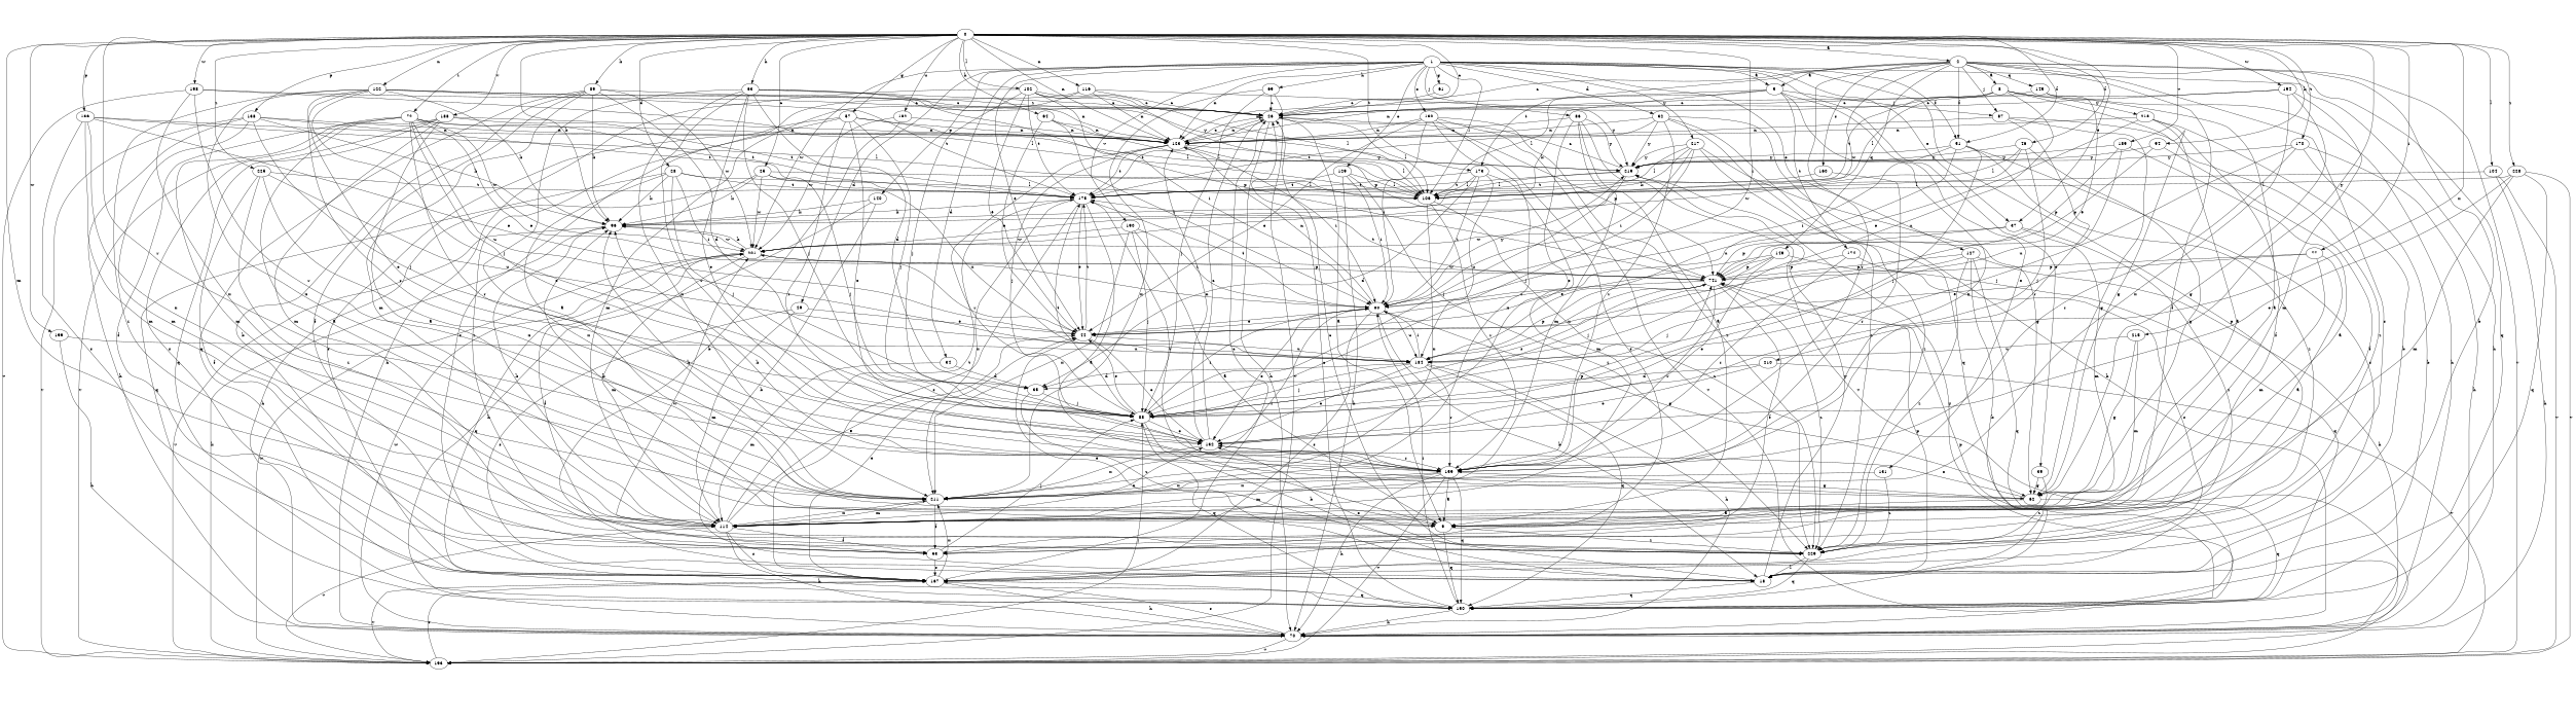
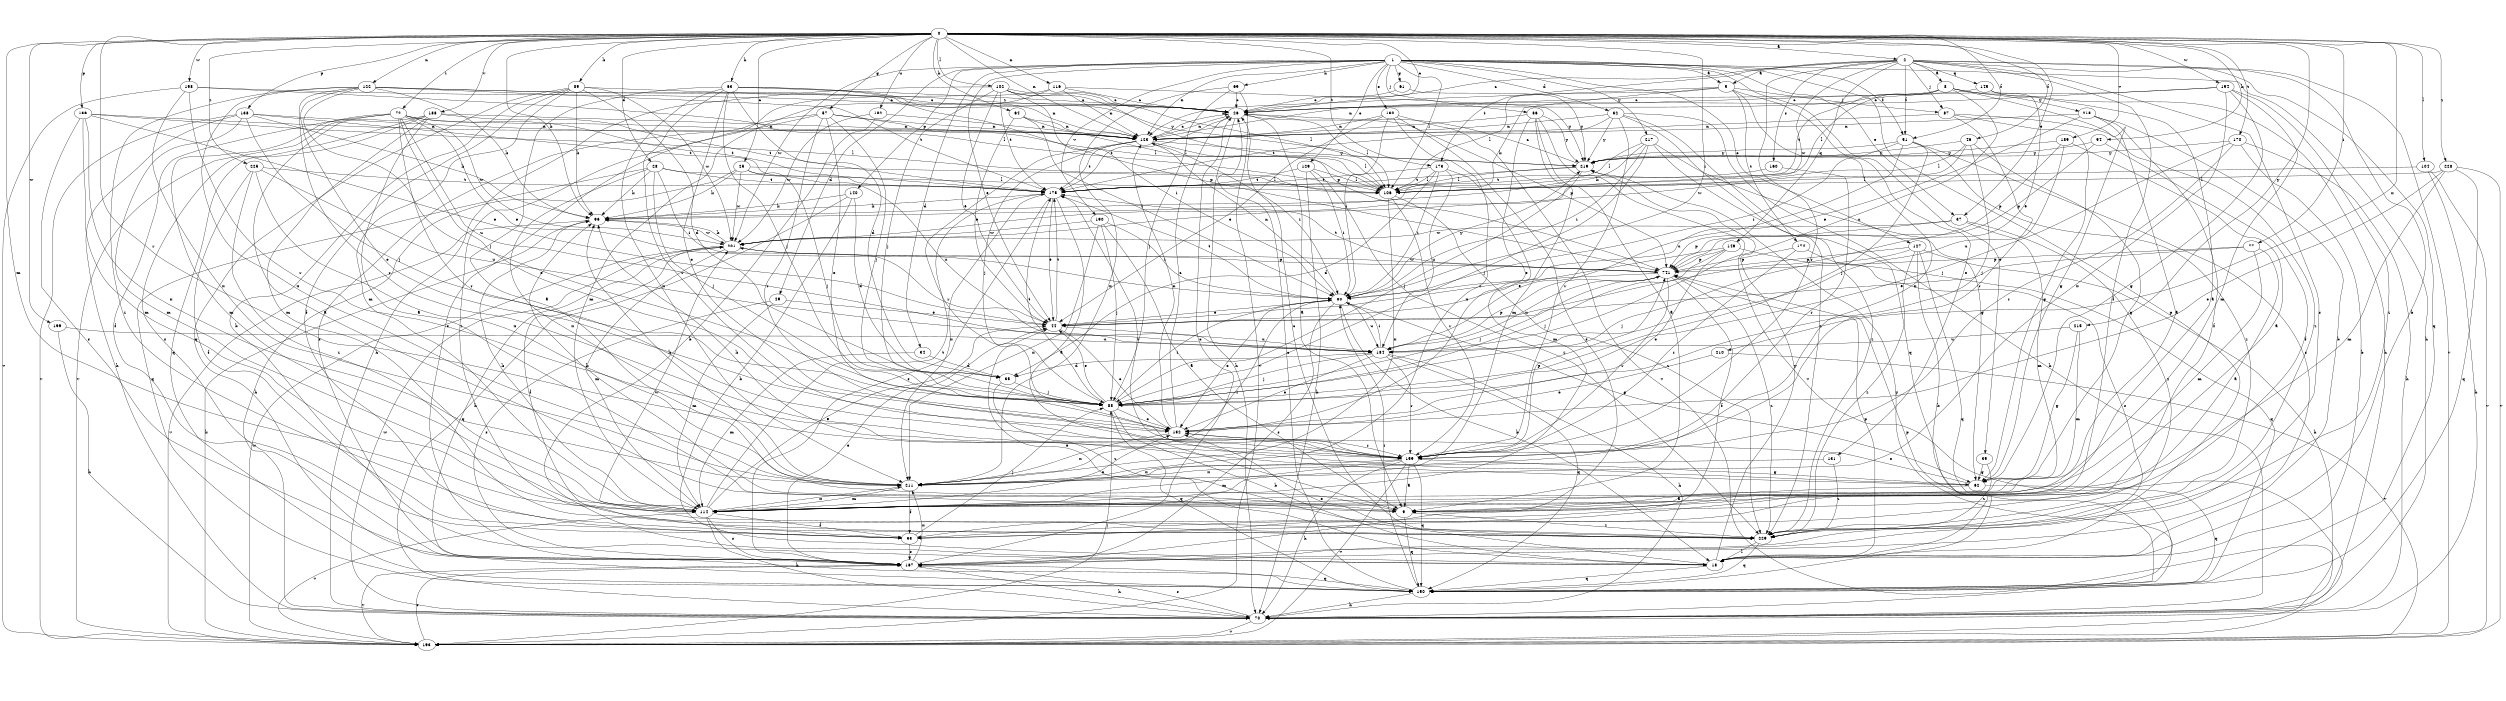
  strict digraph {
    0
    2
    25
    26
    28
    37
    46
    51
    57
    63
    64
    72
    77
    80
    89
    94
    96
    102
    104
    114
    116
    122
    123
    136
    138
    159
    170
    173
    182
    188
    189
    194
    198
    199
    210
    215
    225
    228
    5
    18
    201
    n42 [label=8]
    53
    87
    145
    149
    150
    160
    167
    193
    70
    106
    184
    88
    175
    9
    n57 [label=741]
    211
    229
    62
    219
    132
    35
    44
    1
    29
    32
    34
    39
    61
    69
    86
    127
    129
    130
    140
    190
    217
    131
    174
    218
    0 -> 2 [label=a]
    0 -> 25 [label=c]
    0 -> 26 [label=c]
    0 -> 28 [label=d]
    0 -> 37 [label=e]
    0 -> 46 [label=f]
    0 -> 51 [label=f]
    0 -> 57 [label=g]
    0 -> 63 [label=h]
    0 -> 64 [label=h]
    0 -> 72 [label=i]
    0 -> 77 [label=i]
    0 -> 80 [label=i]
    0 -> 89 [label=k]
    0 -> 94 [label=k]
    0 -> 96 [label=k]
    0 -> 102 [label=l]
    0 -> 104 [label=l]
    0 -> 114 [label=m]
    0 -> 116 [label=n]
    0 -> 122 [label=n]
    0 -> 123 [label=n]
    0 -> 136 [label=p]
    0 -> 138 [label=p]
    0 -> 159 [label=r]
    0 -> 170 [label=t]
    0 -> 173 [label=t]
    0 -> 182 [label=u]
    0 -> 188 [label=v]
    0 -> 189 [label=v]
    0 -> 194 [label=w]
    0 -> 198 [label=w]
    0 -> 199 [label=w]
    0 -> 210 [label=x]
    0 -> 215 [label=y]
    0 -> 225 [label=z]
    0 -> 228 [label=z]
    2 -> 26 [label=c]
    2 -> 51 [label=f]
    2 -> 159 [label=r]
    2 -> 173 [label=t]
    2 -> 5 [label=a]
    2 -> 18 [label=b]
    2 -> 201 [label=w]
    2 -> n42 [label=a]
    2 -> 53 [label=f]
    2 -> 87 [label=j]
    2 -> 145 [label=q]
    2 -> 149 [label=q]
    2 -> 150 [label=q]
    2 -> 160 [label=s]
    2 -> 167 [label=s]
    2 -> 193 [label=v]
    25 -> 96 [label=k]
    25 -> 201 [label=w]
    25 -> 70 [label=h]
    25 -> 106 [label=l]
    25 -> 184 [label=u]
    25 -> 88 [label=j]
    26 -> 123 [label=n]
    26 -> 70 [label=h]
    26 -> 106 [label=l]
    26 -> 175 [label=t]
    26 -> 9 [label=a]
    26 -> n57 [label=p]
    28 -> 80 [label=i]
    28 -> 96 [label=k]
    28 -> 150 [label=q]
    28 -> 106 [label=l]
    28 -> 88 [label=j]
    28 -> 175 [label=t]
    28 -> 211 [label=x]
    37 -> 114 [label=m]
    37 -> 201 [label=w]
    37 -> n57 [label=p]
    37 -> 229 [label=z]
    46 -> 201 [label=w]
    46 -> 106 [label=l]
    46 -> 88 [label=j]
    46 -> 62 [label=g]
    46 -> 219 [label=y]
    51 -> 80 [label=i]
    51 -> 167 [label=s]
    51 -> 184 [label=u]
    51 -> 88 [label=j]
    51 -> 229 [label=z]
    51 -> 219 [label=y]
    57 -> 123 [label=n]
    57 -> 159 [label=r]
    57 -> 167 [label=s]
    57 -> 106 [label=l]
    57 -> 88 [label=j]
    57 -> 229 [label=z]
    57 -> 132 [label=o]
    63 -> 26 [label=c]
    63 -> 123 [label=n]
    63 -> 159 [label=r]
    63 -> 88 [label=j]
    63 -> 9 [label=a]
    63 -> n57 [label=p]
    63 -> 211 [label=x]
    63 -> 132 [label=o]
    63 -> 35 [label=d]
    64 -> 80 [label=i]
    64 -> 123 [label=n]
    64 -> 106 [label=l]
    64 -> 44 [label=e]
    72 -> 114 [label=m]
    72 -> 123 [label=n]
    72 -> 159 [label=r]
    72 -> 201 [label=w]
    72 -> 53 [label=f]
    72 -> 184 [label=u]
    72 -> 175 [label=t]
    72 -> 9 [label=a]
    72 -> 132 [label=o]
    72 -> 44 [label=e]
    77 -> 114 [label=m]
    77 -> 9 [label=a]
    77 -> n57 [label=p]
    77 -> 44 [label=e]
    80 -> 123 [label=n]
    80 -> 18 [label=b]
    80 -> 167 [label=s]
    80 -> 184 [label=u]
    80 -> 175 [label=t]
    80 -> 62 [label=g]
    80 -> 219 [label=y]
    80 -> 132 [label=o]
    80 -> 44 [label=e]
    89 -> 26 [label=z]
    89 -> 96 [label=k]
    89 -> 114 [label=m]
    89 -> 18 [label=b]
    89 -> 201 [label=w]
    89 -> 53 [label=f]
    89 -> 150 [label=q]
    89 -> 35 [label=d]
    94 -> 53 [label=f]
    94 -> n57 [label=p]
    94 -> 219 [label=y]
    96 -> 201 [label=w]
    96 -> 193 [label=v]
    102 -> 26 [label=c]
    102 -> 80 [label=i]
    102 -> 70 [label=h]
    102 -> 106 [label=l]
    102 -> 88 [label=j]
    102 -> 175 [label=t]
    102 -> n57 [label=p]
    102 -> 44 [label=e]
    104 -> 193 [label=v]
    104 -> 70 [label=h]
    104 -> 106 [label=l]
    114 -> 96 [label=k]
    114 -> 53 [label=f]
    114 -> 167 [label=s]
    114 -> 193 [label=v]
    114 -> 70 [label=h]
    114 -> 175 [label=t]
    114 -> 211 [label=x]
    114 -> 132 [label=o]
    114 -> 44 [label=e]
    116 -> 26 [label=c]
    116 -> 114 [label=m]
    116 -> 123 [label=n]
    116 -> 167 [label=s]
    116 -> 219 [label=y]
    122 -> 26 [label=c]
    122 -> 96 [label=k]
    122 -> 159 [label=r]
    122 -> 88 [label=j]
    122 -> 175 [label=t]
    122 -> 211 [label=x]
    122 -> 229 [label=z]
    122 -> 219 [label=y]
    122 -> 132 [label=o]
    123 -> 26 [label=c]
    123 -> 80 [label=i]
    123 -> 159 [label=r]
    123 -> 106 [label=l]
    123 -> 88 [label=j]
    123 -> 175 [label=t]
    123 -> 219 [label=y]
    136 -> 114 [label=m]
    136 -> 123 [label=n]
    136 -> 167 [label=s]
    136 -> 106 [label=l]
    136 -> 211 [label=x]
    136 -> 44 [label=e]
    138 -> 96 [label=k]
    138 -> 114 [label=m]
    138 -> 123 [label=n]
    138 -> 193 [label=v]
    138 -> 70 [label=h]
    138 -> 88 [label=j]
    138 -> 175 [label=t]
    159 -> 114 [label=m]
    159 -> 150 [label=q]
    159 -> 193 [label=v]
    159 -> 70 [label=h]
    159 -> 9 [label=a]
    159 -> n57 [label=p]
    159 -> 211 [label=x]
    159 -> 62 [label=g]
    170 -> 159 [label=r]
    170 -> 18 [label=b]
    170 -> 70 [label=h]
    170 -> 88 [label=j]
    170 -> 219 [label=y]
    173 -> 80 [label=i]
    173 -> 114 [label=m]
    173 -> 106 [label=l]
    173 -> 184 [label=u]
    173 -> 175 [label=t]
    173 -> 35 [label=d]
    182 -> 123 [label=n]
    182 -> 18 [label=b]
    182 -> 201 [label=w]
    188 -> 114 [label=m]
    188 -> 123 [label=n]
    188 -> 150 [label=q]
    188 -> 167 [label=s]
    188 -> 193 [label=v]
    188 -> 175 [label=t]
    188 -> 9 [label=a]
    189 -> 184 [label=u]
    189 -> 9 [label=a]
    189 -> n57 [label=p]
    189 -> 219 [label=y]
    194 -> 26 [label=c]
    194 -> 114 [label=m]
    194 -> 123 [label=n]
    194 -> 211 [label=x]
    194 -> 62 [label=g]
    198 -> 26 [label=c]
    198 -> 159 [label=r]
    198 -> 193 [label=v]
    198 -> 106 [label=l]
    198 -> 211 [label=x]
    199 -> 70 [label=h]
    199 -> 184 [label=u]
    210 -> 193 [label=v]
    210 -> 132 [label=o]
-   210 -> 35 [label=d]
+   140 -> 35 [label=d]
    215 -> 114 [label=m]
    215 -> 184 [label=u]
    215 -> 62 [label=g]
    225 -> 53 [label=f]
    225 -> 184 [label=u]
    225 -> 175 [label=t]
    225 -> 211 [label=x]
    225 -> 229 [label=z]
    228 -> 114 [label=m]
    228 -> 150 [label=q]
    228 -> 193 [label=v]
    228 -> 106 [label=l]
    228 -> 132 [label=o]
    5 -> 96 [label=k]
    5 -> 123 [label=n]
    5 -> 87 [label=j]
    5 -> 106 [label=l]
    5 -> 211 [label=x]
    5 -> 131 [label=o]
    5 -> 174 [label=t]
    18 -> 150 [label=q]
    18 -> n57 [label=p]
    18 -> 219 [label=y]
    18 -> 132 [label=o]
    18 -> 44 [label=e]
    201 -> 96 [label=k]
    201 -> 114 [label=m]
    201 -> 53 [label=f]
    201 -> 150 [label=q]
    201 -> n57 [label=p]
    n42 -> 26 [label=c]
    n42 -> 70 [label=h]
    n42 -> 106 [label=l]
    n42 -> 184 [label=u]
    n42 -> 175 [label=t]
    n42 -> 62 [label=g]
    n42 -> 218 [label=y]
    53 -> 167 [label=s]
    53 -> 88 [label=j]
    87 -> 123 [label=n]
    87 -> 159 [label=r]
    87 -> 229 [label=z]
    87 -> 62 [label=g]
    145 -> 26 [label=c]
    145 -> 9 [label=a]
    145 -> 44 [label=e]
    149 -> 167 [label=s]
    149 -> 88 [label=j]
    149 -> n57 [label=p]
    149 -> 132 [label=o]
    149 -> 44 [label=e]
    150 -> 26 [label=c]
    150 -> 80 [label=i]
    150 -> 70 [label=h]
    150 -> n57 [label=p]
    160 -> 159 [label=r]
    160 -> 175 [label=t]
    167 -> 26 [label=c]
    167 -> 150 [label=q]
    167 -> 193 [label=v]
    167 -> 70 [label=h]
    167 -> 211 [label=x]
    167 -> 44 [label=e]
    193 -> 96 [label=k]
    193 -> 201 [label=w]
    193 -> 167 [label=s]
    193 -> 88 [label=j]
    70 -> 201 [label=w]
    70 -> 167 [label=s]
    70 -> 193 [label=v]
    70 -> 219 [label=y]
    106 -> 159 [label=r]
    106 -> 211 [label=x]
    106 -> 229 [label=z]
    184 -> 80 [label=i]
    184 -> 159 [label=r]
    184 -> 150 [label=q]
    184 -> 70 [label=h]
    184 -> 88 [label=j]
    184 -> n57 [label=p]
    184 -> 132 [label=o]
    184 -> 35 [label=d]
    88 -> 80 [label=i]
    88 -> 18 [label=b]
    88 -> 150 [label=q]
    88 -> 175 [label=t]
    88 -> 132 [label=o]
    88 -> 44 [label=e]
    175 -> 96 [label=k]
    175 -> 167 [label=s]
    175 -> 9 [label=a]
    175 -> 211 [label=x]
    175 -> 44 [label=e]
    9 -> 96 [label=k]
    9 -> 150 [label=q]
    9 -> 229 [label=z]
    n57 -> 80 [label=i]
    n57 -> 159 [label=r]
    n57 -> 201 [label=w]
    n57 -> 53 [label=f]
    n57 -> 184 [label=u]
-   n57 -> 88 [label=s]
+   n57 -> 88 [label=j]
    n57 -> 175 [label=t]
    n57 -> 229 [label=z]
    211 -> 80 [label=i]
    211 -> 96 [label=k]
    211 -> 114 [label=m]
    211 -> 53 [label=f]
    229 -> 26 [label=c]
    229 -> 18 [label=l]
    229 -> 201 [label=w]
    229 -> 150 [label=q]
    62 -> 96 [label=k]
    62 -> 150 [label=q]
    62 -> 175 [label=t]
    62 -> 9 [label=a]
    62 -> 132 [label=o]
    219 -> 26 [label=c]
    219 -> 106 [label=l]
    219 -> 88 [label=j]
    219 -> 175 [label=t]
    132 -> 26 [label=c]
    132 -> 123 [label=n]
    132 -> 159 [label=r]
    132 -> 211 [label=x]
    35 -> 88 [label=j]
    35 -> 229 [label=z]
    44 -> 184 [label=u]
    44 -> 175 [label=t]
    44 -> 132 [label=o]
    1 -> 37 [label=e]
    1 -> 51 [label=f]
    1 -> 123 [label=n]
    1 -> 5 [label=a]
    1 -> 18 [label=p]
    1 -> 201 [label=w]
    1 -> 70 [label=h]
    1 -> 106 [label=l]
    1 -> 44 [label=e]
    1 -> 29 [label=d]
    1 -> 32 [label=d]
    1 -> 34 [label=d]
    1 -> 39 [label=e]
    1 -> 61 [label=g]
    1 -> 69 [label=h]
    1 -> 86 [label=j]
    1 -> 127 [label=o]
    1 -> 129 [label=o]
    1 -> 130 [label=o]
    1 -> 140 [label=p]
    1 -> 190 [label=v]
    1 -> 217 [label=y]
    29 -> 114 [label=m]
    29 -> 167 [label=s]
    29 -> 44 [label=e]
    32 -> 123 [label=n]
    32 -> 159 [label=r]
    32 -> 150 [label=q]
    32 -> 70 [label=h]
    32 -> 175 [label=t]
    32 -> 229 [label=z]
    32 -> 219 [label=y]
    34 -> 114 [label=m]
    34 -> 35 [label=d]
    39 -> 229 [label=z]
    39 -> 62 [label=g]
    61 -> 26 [label=c]
-   217 -> 219 [label=y]
+   61 -> 219 [label=y]
    69 -> 26 [label=c]
    69 -> 193 [label=v]
    69 -> 88 [label=j]
    69 -> 211 [label=x]
    86 -> 114 [label=m]
    86 -> 123 [label=n]
    86 -> 193 [label=v]
    86 -> 9 [label=a]
    86 -> 219 [label=y]
    86 -> 132 [label=o]
    127 -> 18 [label=b]
    127 -> 150 [label=q]
    127 -> 70 [label=h]
    127 -> 88 [label=j]
    127 -> n57 [label=p]
    127 -> 229 [label=z]
    129 -> 80 [label=i]
    129 -> 70 [label=h]
    129 -> 106 [label=l]
    129 -> 175 [label=t]
    129 -> 229 [label=z]
    130 -> 80 [label=i]
    130 -> 123 [label=n]
    130 -> 167 [label=s]
    130 -> 193 [label=v]
    130 -> 211 [label=x]
-   130 -> 229 [label=z]
+   194 -> 229 [label=z]
    130 -> 44 [label=e]
    140 -> 96 [label=k]
    140 -> 18 [label=b]
    140 -> 70 [label=h]
    190 -> 80 [label=i]
    190 -> 201 [label=w]
    190 -> 88 [label=j]
    190 -> 9 [label=a]
    190 -> 211 [label=x]
    217 -> 80 [label=i]
    217 -> 96 [label=k]
    217 -> 106 [label=l]
    217 -> 88 [label=j]
    217 -> 229 [label=z]
    217 -> 62 [label=g]
    131 -> 211 [label=x]
    131 -> 229 [label=z]
    174 -> 159 [label=r]
    174 -> 150 [label=q]
    174 -> n57 [label=p]
    218 -> 123 [label=n]
    218 -> 18 [label=b]
    218 -> 53 [label=f]
    218 -> 9 [label=a]
    218 -> 44 [label=e]
  }
